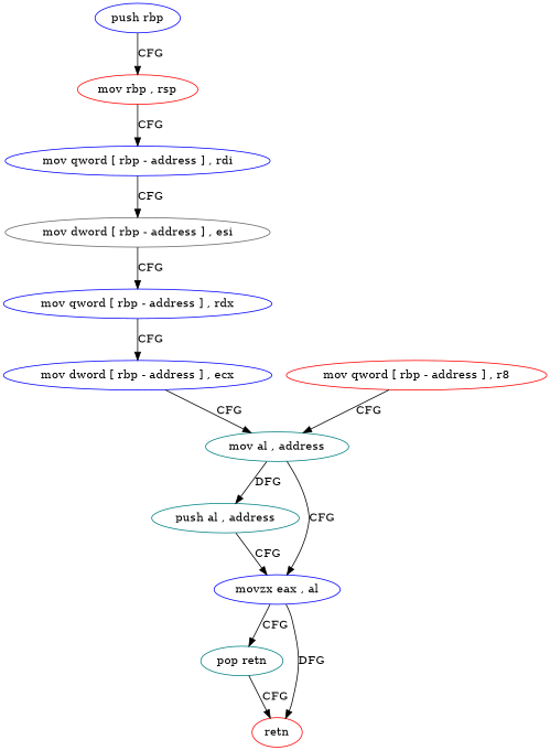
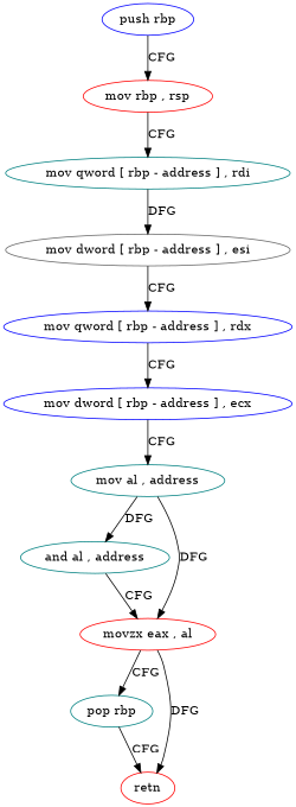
  digraph {
    fontname="DejaVu Serif"
    node [color=red fontname="DejaVu Serif"]
    edge [fontname="DejaVu Serif"]
    n1 [color=blue label="push rbp"]
    n2 [label="mov rbp , rsp"]
-   n3 [color=blue label="mov qword [ rbp - address ] , rdi"]
+   n3 [color=teal label="mov qword [ rbp - address ] , rdi"]
    n4 [color=gray40 label="mov dword [ rbp - address ] , esi"]
    n5 [color=blue label="mov qword [ rbp - address ] , rdx"]
    n6 [color=blue label="mov dword [ rbp - address ] , ecx"]
    n7 [color=teal label="mov al , address"]
-   n8 [label="mov qword [ rbp - address ] , r8"]
-   n9 [color=teal label="push al , address"]
-   n10 [color=blue label="movzx eax , al"]
-   n11 [color=teal label="pop retn"]
+   n9 [color=teal label="and al , address"]
+   n10 [label="movzx eax , al"]
+   n11 [color=teal label="pop rbp"]
    n12 [label=retn]
    n1 -> n2 [label=CFG]
    n2 -> n3 [label=CFG]
-   n3 -> n4 [label=CFG]
+   n3 -> n4 [label=DFG]
    n4 -> n5 [label=CFG]
    n5 -> n6 [label=CFG]
    n6 -> n7 [label=CFG]
    n7 -> n9 [label=DFG]
-   n7 -> n10 [label=CFG]
-   n8 -> n7 [label=CFG]
+   n7 -> n10 [label=DFG]
    n9 -> n10 [label=CFG]
    n10 -> n11 [label=CFG]
    n10 -> n12 [label=DFG]
    n11 -> n12 [label=CFG]
  }
